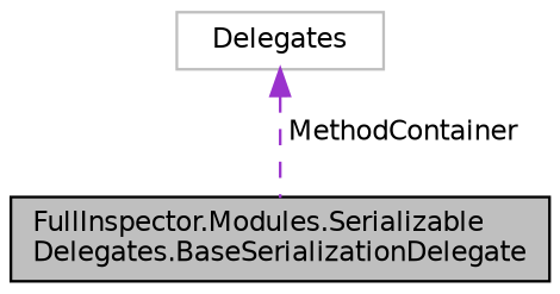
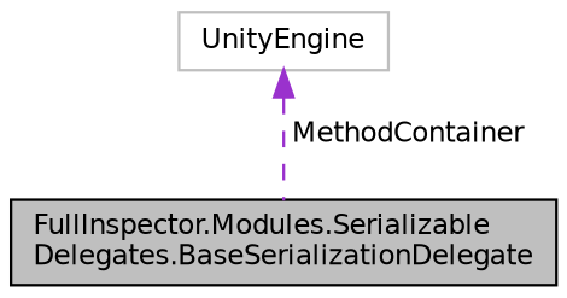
  digraph {
    node [fontname=Helvetica fontsize=10 shape=record style=filled]
    n1 [color=black fillcolor=grey75 fontcolor=black height=0.2 label="FullInspector.Modules.Serializable\lDelegates.BaseSerializationDelegate" width=0.4]
-   n2 [color=grey75 fillcolor=white height=0.2 label=Delegates width=0.4]
+   n2 [color=grey75 fillcolor=white height=0.2 label=UnityEngine width=0.4]
    n2 -> n1 [color=darkorchid3 dir=back fontname=Helvetica fontsize=10 label=" MethodContainer" labelfontname=Helvetica labelfontsize=10 style=dashed]
  }
